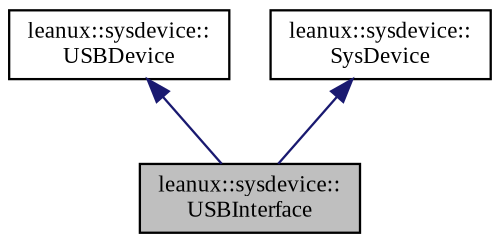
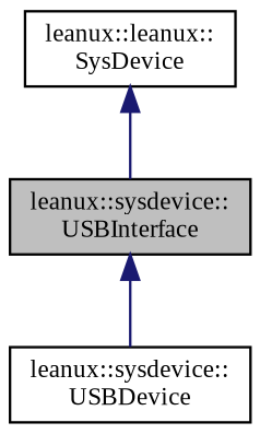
  digraph {
    fontname="Liberation Serif"
    node [color=black fontname="Liberation Serif" fontsize=10 shape=record]
    edge [color=midnightblue dir=back fontname="Liberation Serif" fontsize=10 labelfontname=Helvetica labelfontsize=10 style=solid]
    n1 [fillcolor=grey75 fontcolor=black height=0.2 label="leanux::sysdevice::\lUSBInterface" style=filled width=0.4]
    n2 [height=0.2 label="leanux::sysdevice::\lUSBDevice" width=0.4]
-   n3 [height=0.2 label="leanux::sysdevice::\lSysDevice" width=0.4]
-   n2 -> n1
+   n3 [height=0.2 label="leanux::leanux::\lSysDevice" width=0.4]
+   n1 -> n2
    n3 -> n1
  }
